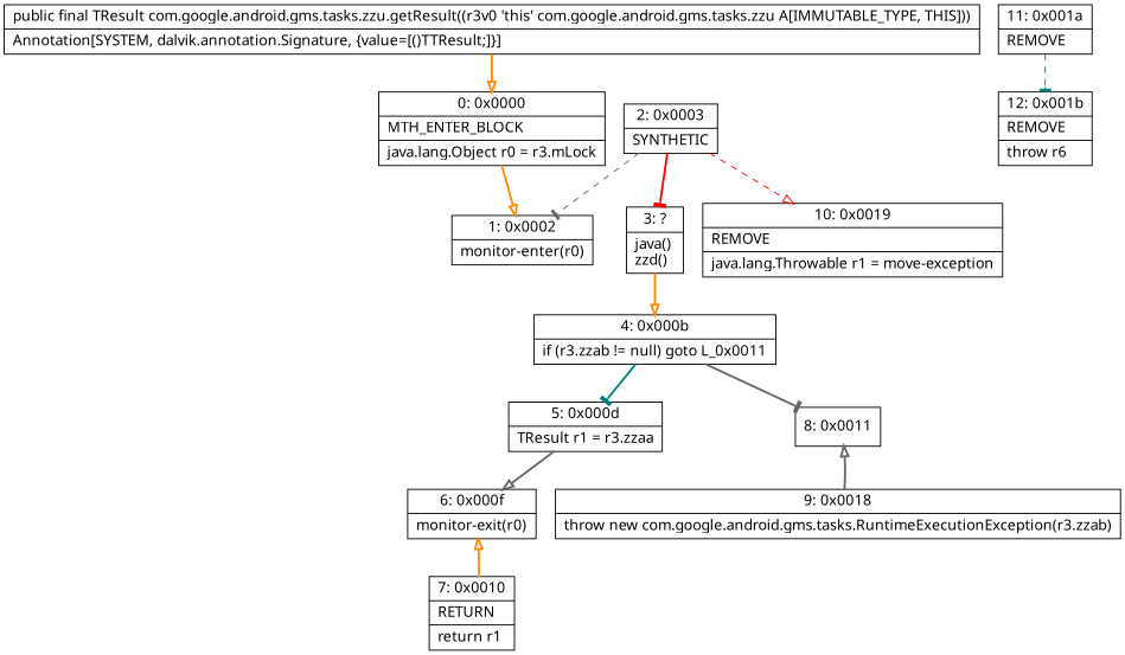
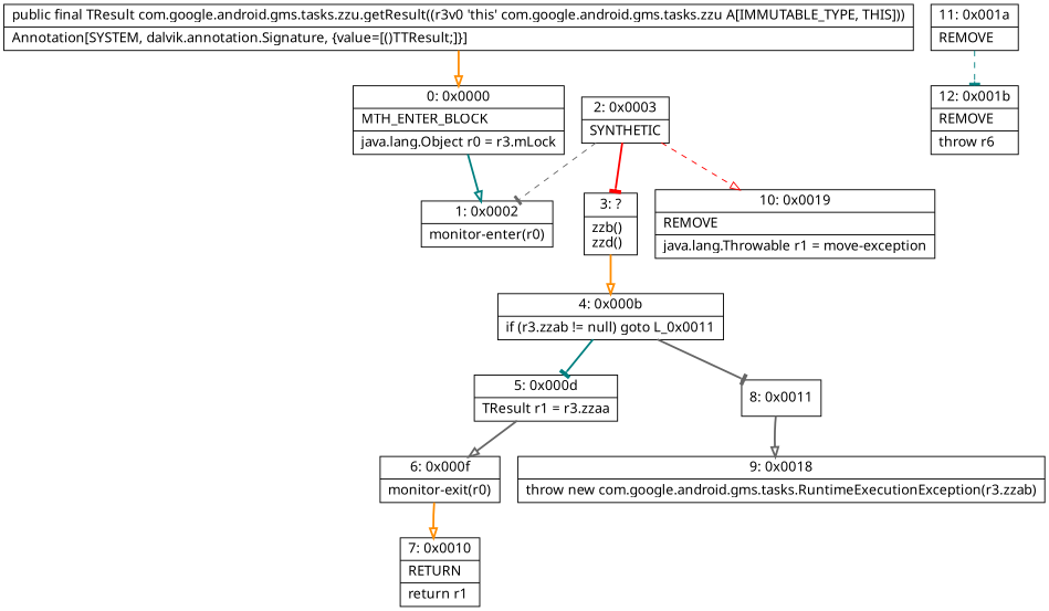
  digraph {
    fontname="Noto Sans"
    node [fontname="Noto Sans" shape=record]
    edge [arrowhead=onormal color=darkorange fontname="Noto Sans" style=bold]
    n1 [label="{0\:\ 0x0000|MTH_ENTER_BLOCK\l|java.lang.Object r0 = r3.mLock\l}"]
    n2 [label="{1\:\ 0x0002|monitor\-enter(r0)\l}"]
    n3 [label="{2\:\ 0x0003|SYNTHETIC\l}"]
-   n4 [label="{3\:\ ?|java()\lzzd()\l}"]
+   n4 [label="{3\:\ ?|zzb()\lzzd()\l}"]
    n5 [label="{10\:\ 0x0019|REMOVE\l|java.lang.Throwable r1 = move\-exception\l}"]
    n6 [label="{4\:\ 0x000b|if (r3.zzab != null) goto L_0x0011\l}"]
    n7 [label="{5\:\ 0x000d|TResult r1 = r3.zzaa\l}"]
    n8 [label="{8\:\ 0x0011}"]
    n9 [label="{6\:\ 0x000f|monitor\-exit(r0)\l}"]
    n10 [label="{9\:\ 0x0018|throw new com.google.android.gms.tasks.RuntimeExecutionException(r3.zzab)\l}"]
    n11 [label="{7\:\ 0x0010|RETURN\l|return r1\l}"]
    n12 [label="{11\:\ 0x001a|REMOVE\l}"]
    n13 [label="{12\:\ 0x001b|REMOVE\l|throw r6\l}"]
    n14 [label="{public final TResult com.google.android.gms.tasks.zzu.getResult((r3v0 'this' com.google.android.gms.tasks.zzu A[IMMUTABLE_TYPE, THIS]))  | Annotation[SYSTEM, dalvik.annotation.Signature, \{value=[()TTResult;]\}]\l}"]
-   n1 -> n2
+   n1 -> n2 [color=teal]
    n3 -> n2 [arrowhead=tee color=gray40 style=dashed]
    n3 -> n4 [arrowhead=tee color=red]
    n3 -> n5 [color=red style=dashed]
    n4 -> n6
    n6 -> n7 [arrowhead=tee color=teal]
    n6 -> n8 [arrowhead=tee color=gray40]
    n7 -> n9 [color=gray40]
-   n10 -> n8 [color=gray40]
-   n11 -> n9
+   n8 -> n10 [color=gray40]
+   n9 -> n11
    n12 -> n13 [arrowhead=tee color=teal style=dashed]
    n14 -> n1
  }
